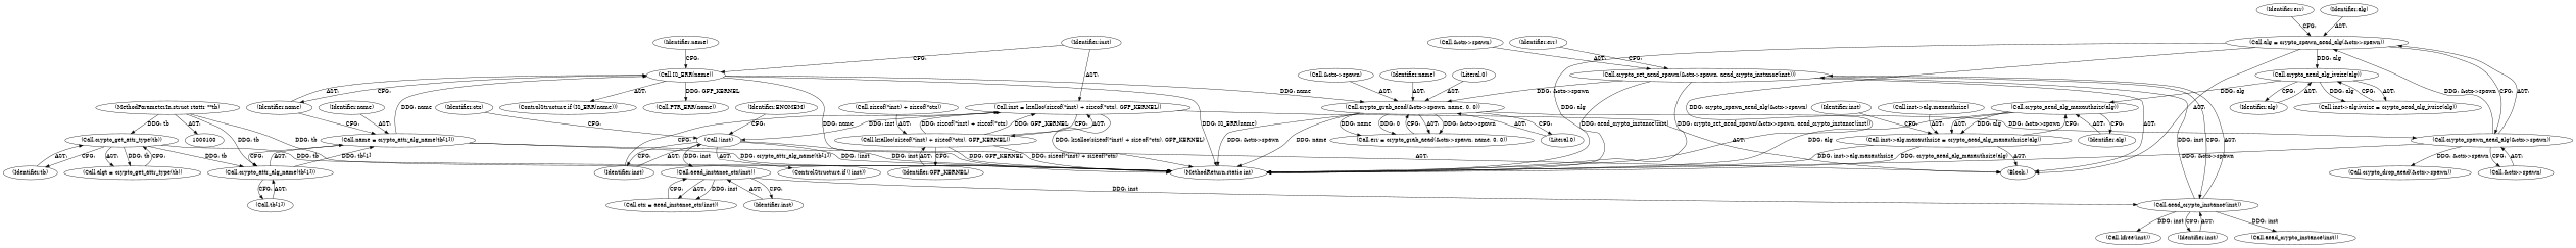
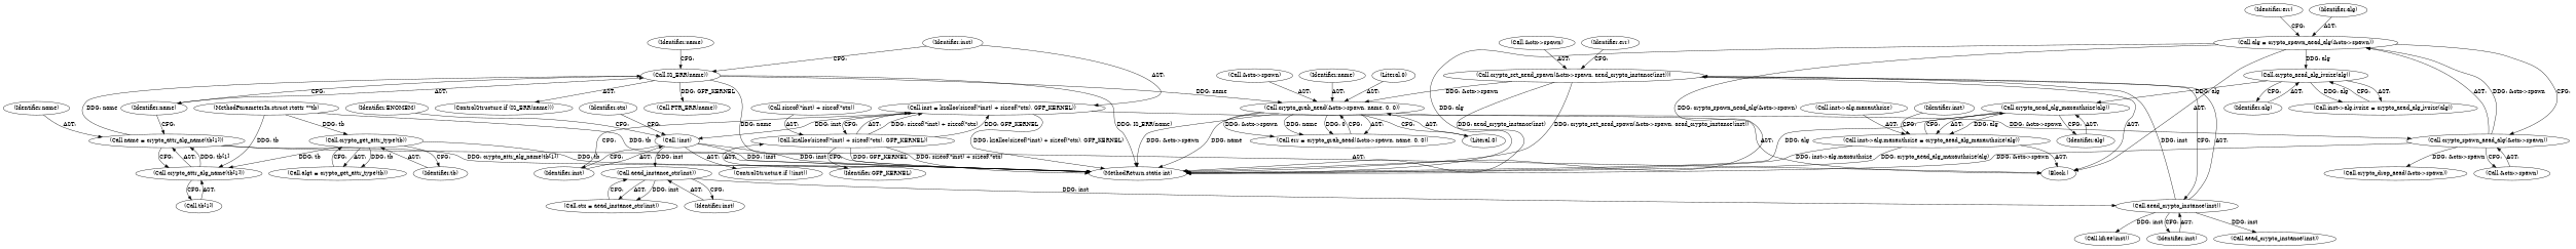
  digraph {
    fontname="DejaVu Serif"
    node [fontname="DejaVu Serif"]
    edge [fontname="DejaVu Serif"]
    n1 [label="(Call,crypto_aead_alg_maxauthsize(alg))"]
    n2 [label="(Call,inst->alg.maxauthsize = crypto_aead_alg_maxauthsize(alg))"]
    n3 [label="(MethodReturn,static int)"]
    n4 [label="(Identifier,alg)"]
    n5 [label="(Block,)"]
    n6 [label="(Call,crypto_aead_alg_ivsize(alg))"]
    n7 [label="(Identifier,alg)"]
    n8 [label="(Call,inst->alg.ivsize = crypto_aead_alg_ivsize(alg))"]
    n9 [label="(Call,alg = crypto_spawn_aead_alg(&ctx->spawn))"]
    n10 [label="(Call,crypto_spawn_aead_alg(&ctx->spawn))"]
    n11 [label="(Call,crypto_drop_aead(&ctx->spawn))"]
    n12 [label="(Call,&ctx->spawn)"]
    n13 [label="(Call,crypto_grab_aead(&ctx->spawn, name, 0, 0))"]
    n14 [label="(Call,err = crypto_grab_aead(&ctx->spawn, name, 0, 0))"]
    n15 [label="(Literal,0)"]
    n16 [label="(Call,crypto_set_aead_spawn(&ctx->spawn, aead_crypto_instance(inst)))"]
    n17 [label="(Call,aead_crypto_instance(inst))"]
    n18 [label="(Call,kfree(inst))"]
    n19 [label="(Identifier,inst)"]
    n20 [label="(Call,aead_crypto_instance(inst))"]
    n21 [label="(Call,aead_instance_ctx(inst))"]
    n22 [label="(Call,ctx = aead_instance_ctx(inst))"]
    n23 [label="(Identifier,inst)"]
    n24 [label="(Call,!inst)"]
    n25 [label="(ControlStructure,if (!inst))"]
    n26 [label="(Identifier,inst)"]
    n27 [label="(Call,inst = kzalloc(sizeof(*inst) + sizeof(*ctx), GFP_KERNEL))"]
    n28 [label="(Call,kzalloc(sizeof(*inst) + sizeof(*ctx), GFP_KERNEL))"]
    n29 [label="(Identifier,GFP_KERNEL)"]
    n30 [label="(Call,IS_ERR(name))"]
    n31 [label="(ControlStructure,if (IS_ERR(name)))"]
    n32 [label="(Identifier,name)"]
    n33 [label="(Call,PTR_ERR(name))"]
    n34 [label="(Call,name = crypto_attr_alg_name(tb[1]))"]
    n35 [label="(Call,crypto_attr_alg_name(tb[1]))"]
    n36 [label="(Call,tb[1])"]
    n37 [label="(Call,crypto_get_attr_type(tb))"]
    n38 [label="(Call,algt = crypto_get_attr_type(tb))"]
    n39 [label="(Identifier,tb)"]
    n40 [label="(MethodParameterIn,struct rtattr **tb)"]
-   1000100
    n42 [label="(Call,&ctx->spawn)"]
    n43 [label="(Identifier,err)"]
    n44 [label="(Identifier,alg)"]
    n45 [label="(Identifier,err)"]
    n46 [label="(Identifier,ENOMEM)"]
    n47 [label="(Call,&ctx->spawn)"]
    n48 [label="(Identifier,name)"]
    n49 [label="(Call,sizeof(*inst) + sizeof(*ctx))"]
    n50 [label="(Call,inst->alg.maxauthsize)"]
    n51 [label="(Identifier,inst)"]
    n52 [label="(Literal,0)"]
    n53 [label="(Identifier,name)"]
    n54 [label="(Identifier,ctx)"]
    n55 [label="(Identifier,name)"]
    n56 [label="(Identifier,inst)"]
    n1 -> n2 [label="AST: "]
    n1 -> n2 [label="DDG: alg"]
    n1 -> n3 [label="DDG: alg"]
    n1 -> n4 [label="CFG: "]
    n2 -> n1 [label="CFG: "]
    n2 -> n3 [label="DDG: inst->alg.maxauthsize"]
    n2 -> n3 [label="DDG: crypto_aead_alg_maxauthsize(alg)"]
    n2 -> n5 [label="AST: "]
    n4 -> n1 [label="AST: "]
    n6 -> n1 [label="DDG: alg"]
    n6 -> n7 [label="CFG: "]
    n6 -> n8 [label="AST: "]
    n6 -> n8 [label="DDG: alg"]
    n7 -> n6 [label="AST: "]
    n8 -> n6 [label="CFG: "]
    n9 -> n3 [label="DDG: alg"]
    n9 -> n3 [label="DDG: crypto_spawn_aead_alg(&ctx->spawn)"]
    n9 -> n5 [label="AST: "]
    n9 -> n6 [label="DDG: alg"]
    n9 -> n10 [label="CFG: "]
    n10 -> n3 [label="DDG: &ctx->spawn"]
    n10 -> n9 [label="AST: "]
    n10 -> n9 [label="DDG: &ctx->spawn"]
    n10 -> n11 [label="DDG: &ctx->spawn"]
    n10 -> n12 [label="CFG: "]
    n12 -> n10 [label="AST: "]
    n13 -> n3 [label="DDG: name"]
    n13 -> n3 [label="DDG: &ctx->spawn"]
    n13 -> n10 [label="DDG: &ctx->spawn"]
    n13 -> n14 [label="AST: "]
    n13 -> n14 [label="DDG: &ctx->spawn"]
    n13 -> n14 [label="DDG: name"]
    n13 -> n14 [label="DDG: 0"]
    n13 -> n15 [label="CFG: "]
    n14 -> n13 [label="CFG: "]
    n15 -> n13 [label="AST: "]
    n16 -> n3 [label="DDG: aead_crypto_instance(inst)"]
    n16 -> n3 [label="DDG: crypto_set_aead_spawn(&ctx->spawn, aead_crypto_instance(inst))"]
    n16 -> n5 [label="AST: "]
    n16 -> n13 [label="DDG: &ctx->spawn"]
    n16 -> n17 [label="CFG: "]
    n17 -> n16 [label="AST: "]
    n17 -> n16 [label="DDG: inst"]
    n17 -> n18 [label="DDG: inst"]
    n17 -> n19 [label="CFG: "]
    n17 -> n20 [label="DDG: inst"]
    n19 -> n17 [label="AST: "]
    n21 -> n17 [label="DDG: inst"]
    n21 -> n22 [label="AST: "]
    n21 -> n22 [label="DDG: inst"]
    n21 -> n23 [label="CFG: "]
    n22 -> n21 [label="CFG: "]
    n23 -> n21 [label="AST: "]
    n24 -> n3 [label="DDG: !inst"]
    n24 -> n3 [label="DDG: inst"]
    n24 -> n21 [label="DDG: inst"]
    n24 -> n25 [label="AST: "]
    n24 -> n26 [label="CFG: "]
    n26 -> n24 [label="AST: "]
    n26 -> n27 [label="CFG: "]
    n27 -> n3 [label="DDG: kzalloc(sizeof(*inst) + sizeof(*ctx), GFP_KERNEL)"]
    n27 -> n5 [label="AST: "]
    n27 -> n24 [label="DDG: inst"]
    n27 -> n28 [label="CFG: "]
    n28 -> n3 [label="DDG: GFP_KERNEL"]
    n28 -> n3 [label="DDG: sizeof(*inst) + sizeof(*ctx)"]
    n28 -> n27 [label="AST: "]
    n28 -> n27 [label="DDG: sizeof(*inst) + sizeof(*ctx)"]
    n28 -> n27 [label="DDG: GFP_KERNEL"]
    n28 -> n29 [label="CFG: "]
    n29 -> n28 [label="AST: "]
    n30 -> n3 [label="DDG: name"]
    n30 -> n3 [label="DDG: IS_ERR(name)"]
    n30 -> n13 [label="DDG: name"]
    n30 -> n31 [label="AST: "]
    n30 -> n32 [label="CFG: "]
    n30 -> n33 [label="DDG: GFP_KERNEL"]
    n32 -> n30 [label="AST: "]
    n32 -> n34 [label="CFG: "]
    n34 -> n3 [label="DDG: crypto_attr_alg_name(tb[1])"]
    n34 -> n5 [label="AST: "]
    n34 -> n30 [label="DDG: name"]
    n34 -> n35 [label="CFG: "]
    n35 -> n34 [label="AST: "]
    n35 -> n34 [label="DDG: tb[1]"]
    n35 -> n36 [label="CFG: "]
    n36 -> n35 [label="AST: "]
    n37 -> n3 [label="DDG: tb"]
    n37 -> n35 [label="DDG: tb"]
    n37 -> n38 [label="AST: "]
    n37 -> n38 [label="DDG: tb"]
    n37 -> n39 [label="CFG: "]
    n38 -> n37 [label="CFG: "]
    n39 -> n37 [label="AST: "]
    n40 -> n3 [label="DDG: tb"]
    n40 -> n35 [label="DDG: tb"]
    n40 -> n37 [label="DDG: tb"]
-   n40 -> 1000100 [label="AST: "]
    n42 -> n16 [label="AST: "]
    n43 -> n9 [label="CFG: "]
    n44 -> n9 [label="AST: "]
    n45 -> n16 [label="CFG: "]
    n46 -> n24 [label="CFG: "]
    n47 -> n13 [label="AST: "]
    n48 -> n13 [label="AST: "]
    n49 -> n28 [label="AST: "]
    n50 -> n2 [label="AST: "]
    n51 -> n2 [label="CFG: "]
    n52 -> n13 [label="AST: "]
    n53 -> n34 [label="AST: "]
    n54 -> n24 [label="CFG: "]
    n55 -> n30 [label="CFG: "]
    n56 -> n27 [label="AST: "]
    n56 -> n30 [label="CFG: "]
  }
